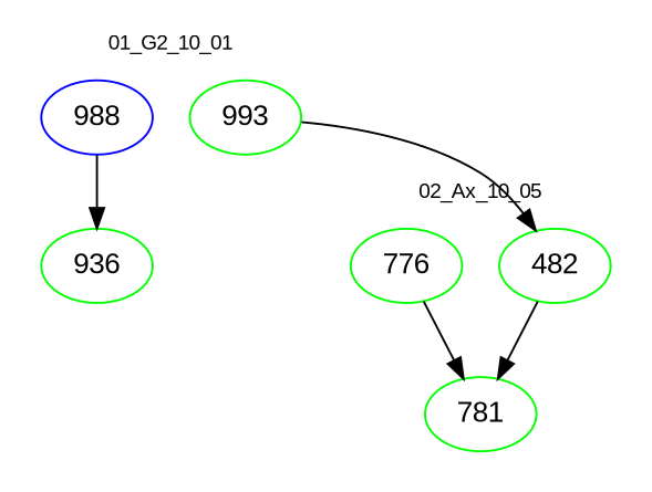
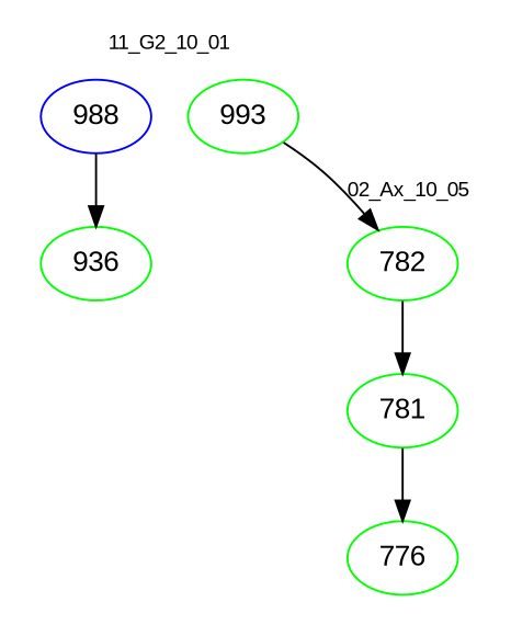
  digraph {
    fontname="Liberation Sans"
    node [color=green fontname="Liberation Sans"]
    edge [color=black fontname="Liberation Sans"]
-   n1 [label=482]
+   n1 [label=782]
    n2 [label=781]
    n3 [label=776]
    n4 [label=993]
    n5 [color=blue label=988]
    n6 [label=936]
    subgraph cluster_1 {
      color=white
      fontsize=10
      label="02_Ax_10_05"
      n1
      n2
      n3
    }
    subgraph cluster_2 {
      color=white
      fontsize=10
-     label="01_G2_10_01"
+     label="11_G2_10_01"
      n4
      n5
      n6
    }
    n1 -> n2
-   n3 -> n2
+   n2 -> n3
    n4 -> n1
    n5 -> n6
  }
